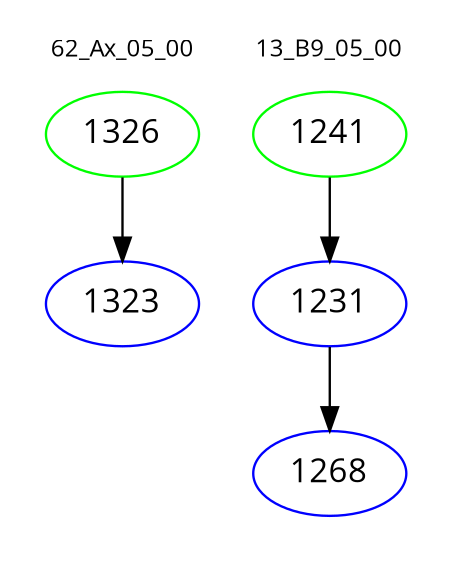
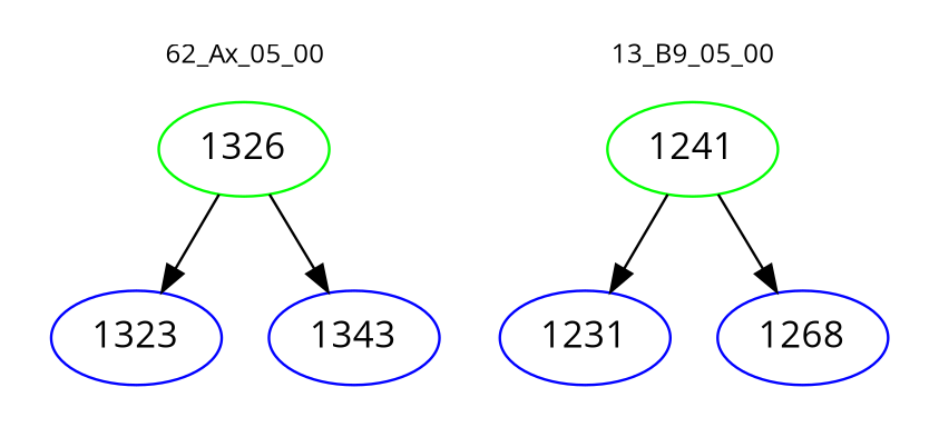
  digraph {
    fontname="Open Sans"
    node [color=blue fontname="Open Sans"]
    edge [color=black fontname="Open Sans"]
    n1 [color=green label=1326]
    n2 [label=1323]
+   n3 [label=1343]
    n4 [color=green label=1241]
    n5 [label=1231]
    n6 [label=1268]
    subgraph cluster_1 {
      color=white
      fontsize=10
      label="62_Ax_05_00"
      n1
      n2
+     n3
    }
    subgraph cluster_2 {
      color=white
      fontsize=10
      label="13_B9_05_00"
      n4
      n5
      n6
    }
    n1 -> n2
+   n1 -> n3
    n4 -> n5
-   n5 -> n6
+   n4 -> n6
  }
